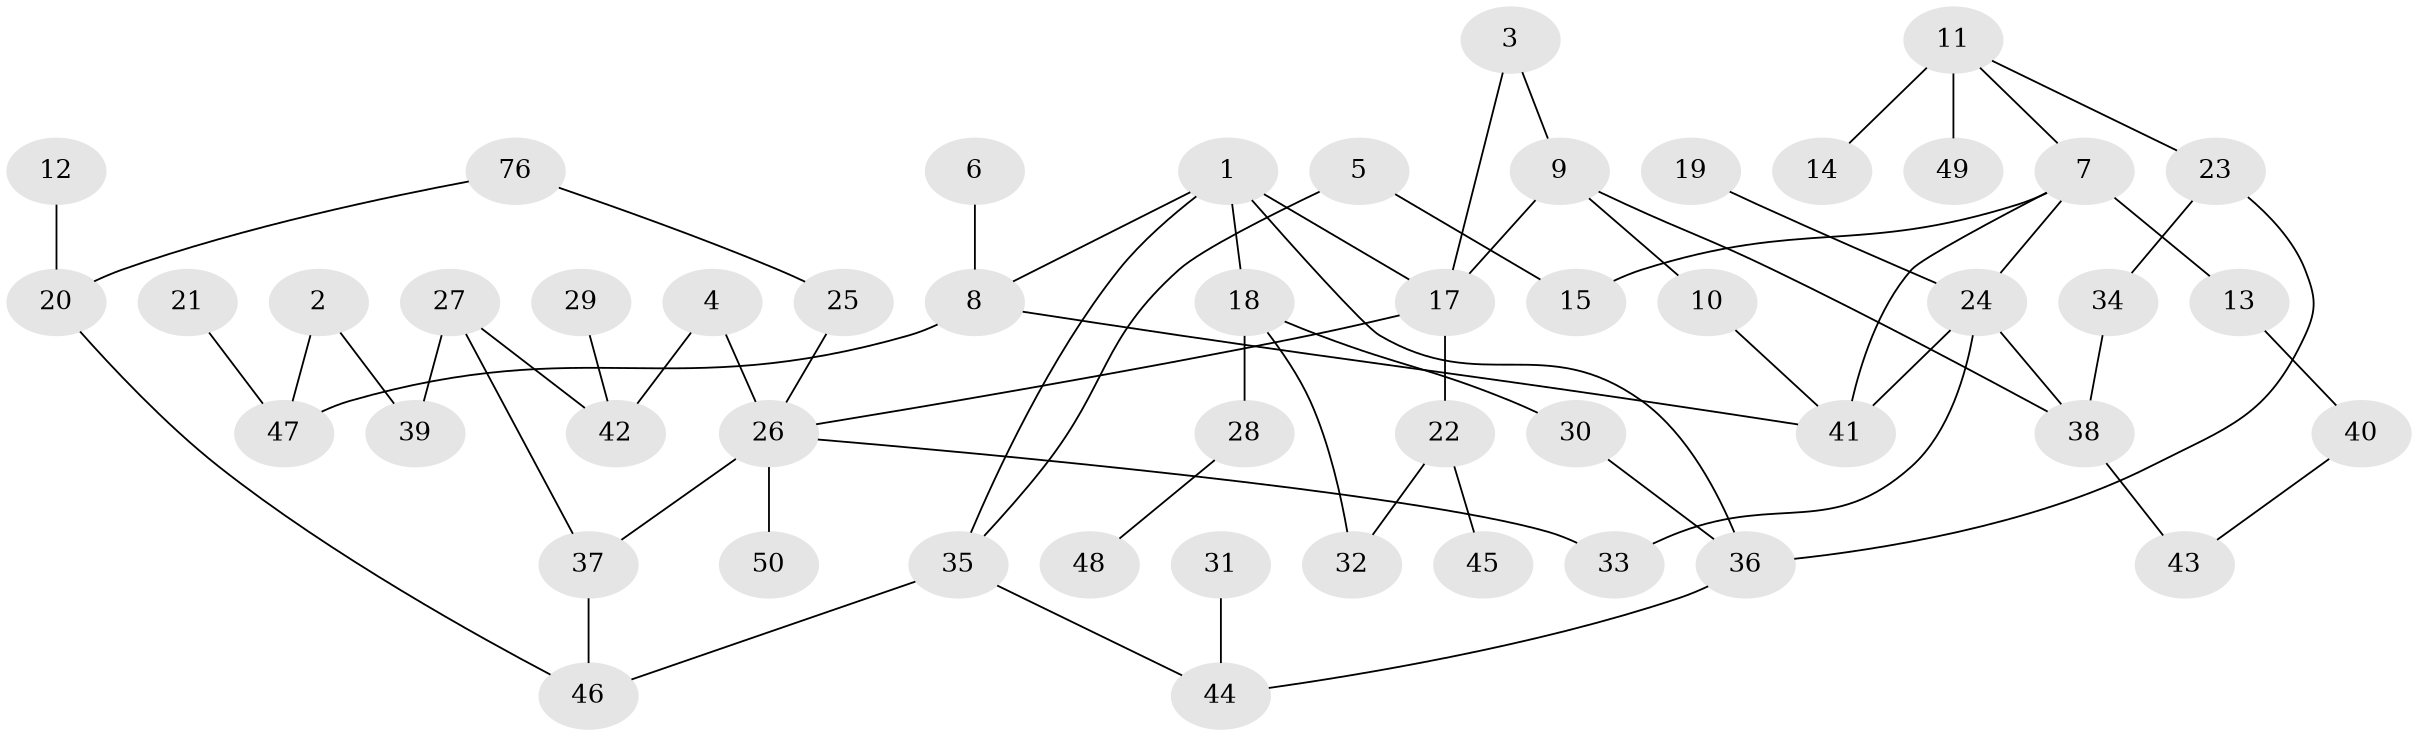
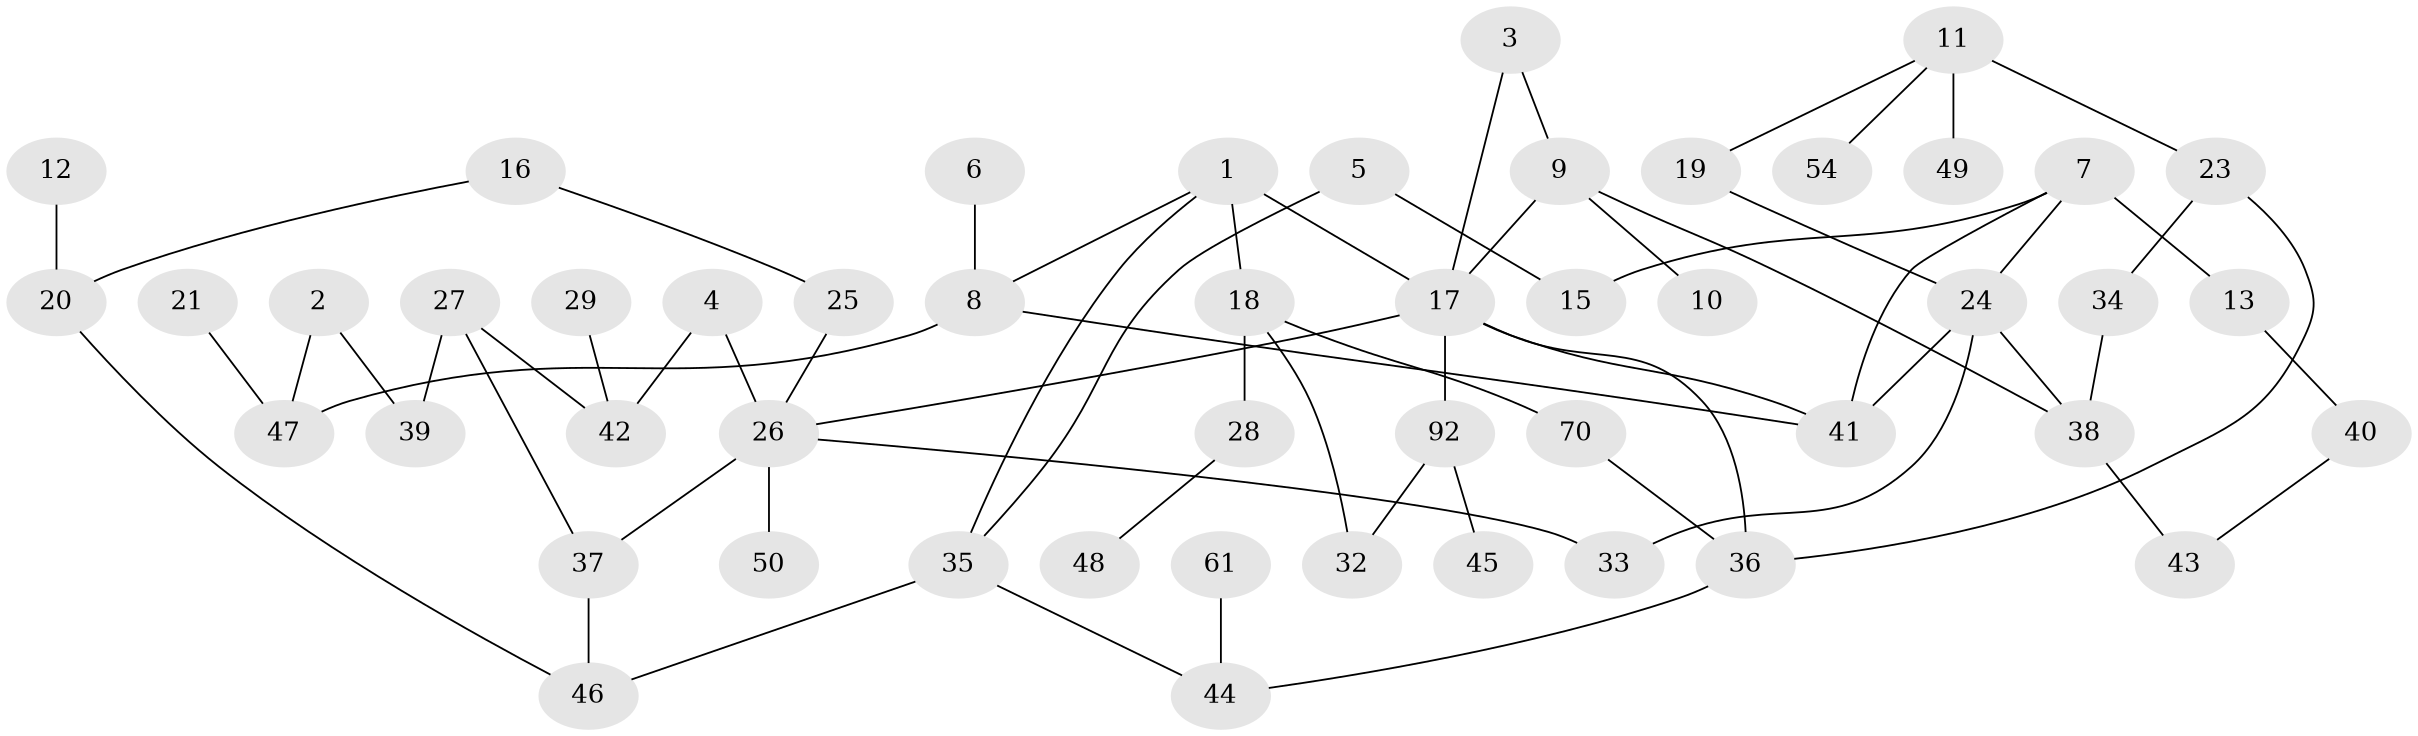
  graph {
    node [color=gray90 style=filled]
    edge [weight=1.0]
    1
    8
    17
    18
    35
    36
    47
    41
    26
-   22
+   22 [label=92]
    28
-   30
+   30 [label=70]
    32
    46
    44
    2
    39
    3
    9
    10
    38
    4
    42
    37
    33
    50
    5
    15
    6
    7
    13
    24
    40
    43
    11
-   14
+   14 [label=54]
    19
    23
    49
    34
    12
    20
-   16 [label=76]
+   16
    25
    45
    48
    21
    27
    29
-   31
+   31 [label=61]
    1 -- 8
    1 -- 17
    1 -- 18
    1 -- 35
-   1 -- 36
+   17 -- 36
    8 -- 47
    8 -- 41
-   10 -- 41
+   17 -- 41
    17 -- 26
    17 -- 22
    18 -- 28
    18 -- 30
    18 -- 32
    35 -- 46
    35 -- 44
    36 -- 44
    26 -- 37
    26 -- 33
    26 -- 50
    22 -- 32
    22 -- 45
    28 -- 48
    30 -- 36
    2 -- 47
    2 -- 39
    3 -- 17
    3 -- 9
    9 -- 17
    9 -- 10
    9 -- 38
    38 -- 43
    4 -- 26 [weight=2.0]
    4 -- 42
    37 -- 46
    5 -- 35
    5 -- 15
    6 -- 8
    7 -- 41
    7 -- 15
    7 -- 13
    7 -- 24
    13 -- 40 [weight=2.0]
    24 -- 41
    24 -- 38
    24 -- 33
    40 -- 43
    11 -- 14
-   11 -- 7
+   11 -- 19
    11 -- 23
    11 -- 49
    19 -- 24
    23 -- 36
    23 -- 34
    34 -- 38
    12 -- 20
    20 -- 46
    16 -- 20
    16 -- 25
    25 -- 26
    21 -- 47
    27 -- 39
    27 -- 42
    27 -- 37
    29 -- 42
    31 -- 44
  }
